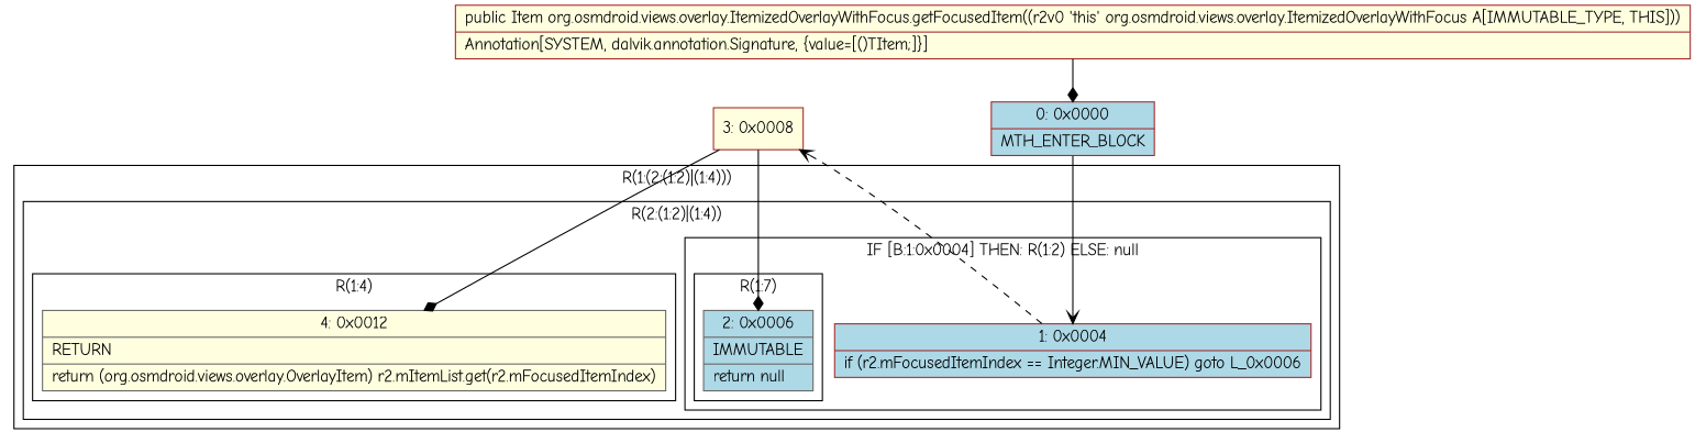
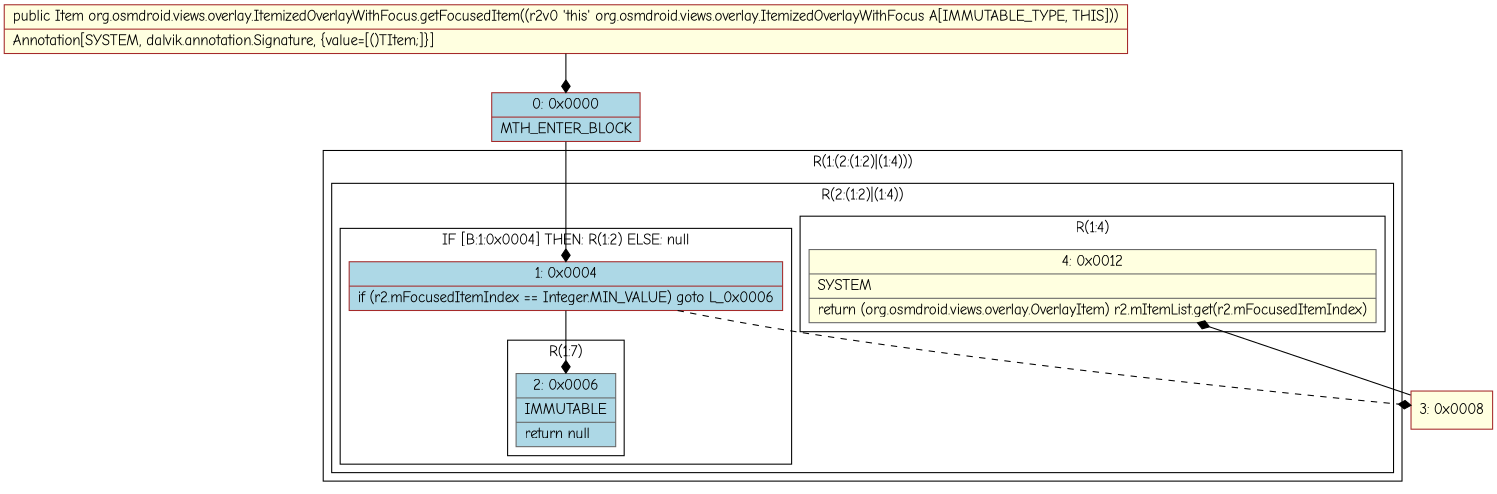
  digraph {
    fontname="Comic Neue"
    node [color=brown fillcolor=lightblue fontname="Comic Neue" shape=record style=filled]
    edge [arrowhead=diamond fontname="Comic Neue"]
    n1 [color=gray40 label="{2\:\ 0x0006|IMMUTABLE\l|return null\l}"]
    n2 [label="{1\:\ 0x0004|if (r2.mFocusedItemIndex == Integer.MIN_VALUE) goto L_0x0006\l}"]
-   n3 [color=gray40 fillcolor=lightyellow label="{4\:\ 0x0012|RETURN\l|return (org.osmdroid.views.overlay.OverlayItem) r2.mItemList.get(r2.mFocusedItemIndex)\l}"]
+   n3 [color=gray40 fillcolor=lightyellow label="{4\:\ 0x0012|SYSTEM\l|return (org.osmdroid.views.overlay.OverlayItem) r2.mItemList.get(r2.mFocusedItemIndex)\l}"]
    n4 [fillcolor=lightyellow label="{3\:\ 0x0008}"]
    n5 [label="{0\:\ 0x0000|MTH_ENTER_BLOCK\l}"]
    n6 [fillcolor=lightyellow label="{public Item org.osmdroid.views.overlay.ItemizedOverlayWithFocus.getFocusedItem((r2v0 'this' org.osmdroid.views.overlay.ItemizedOverlayWithFocus A[IMMUTABLE_TYPE, THIS]))  | Annotation[SYSTEM, dalvik.annotation.Signature, \{value=[()TItem;]\}]\l}"]
    subgraph cluster_1 {
      label="R(1:(2:(1:2)|(1:4)))"
      subgraph cluster_2 {
        label="R(2:(1:2)|(1:4))"
        subgraph cluster_3 {
          label="IF [B:1:0x0004] THEN: R(1:2) ELSE: null"
          n2
          subgraph cluster_4 {
            label="R(1:7)"
            n1
          }
        }
        subgraph cluster_5 {
          label="R(1:4)"
          n3
        }
      }
    }
-   n4 -> n1
-   n2 -> n4 [arrowhead=vee style=dashed]
+   n2 -> n1
+   n2 -> n4 [style=dashed]
    n4 -> n3
-   n5 -> n2 [arrowhead=vee]
+   n5 -> n2
    n6 -> n5
  }
